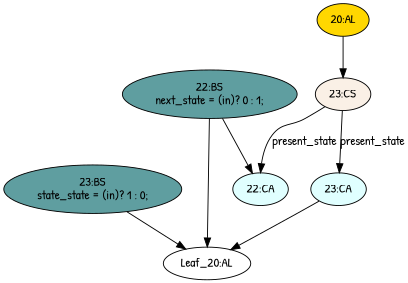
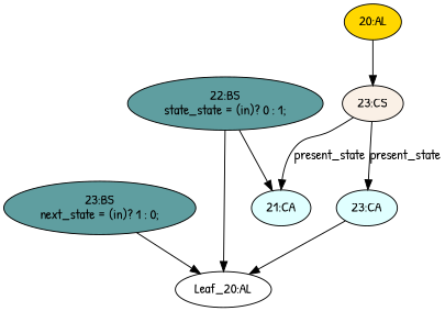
  strict digraph {
    fontname="Patrick Hand"
    node [fillcolor=cadetblue fontname="Patrick Hand" statements="[]" style=filled typ=BlockingSubstitution]
    edge [cond="[]" fontname="Patrick Hand" lineno=None]
-   n1 [ast="<pyverilog.vparser.ast.BlockingSubstitution object at 0x7f49e3ea8350>" label="23:BS\nstate_state = (in)? 1 : 0;" statements="[<pyverilog.vparser.ast.BlockingSubstitution object at 0x7f49e3ea8350>]"]
+   n1 [ast="<pyverilog.vparser.ast.BlockingSubstitution object at 0x7f49e3ea8350>" label="23:BS\nnext_state = (in)? 1 : 0;" statements="[<pyverilog.vparser.ast.BlockingSubstitution object at 0x7f49e3ea8350>]"]
    n2 [def_var="['next_state']" label="Leaf_20:AL" fillcolor="" statements="" style="" typ=""]
    n3 [ast="<pyverilog.vparser.ast.Always object at 0x7f49e3ea8610>" clk_sens=False fillcolor=gold label="20:AL" sens="['present_state', 'in']" typ=Always use_var="['present_state', 'in']"]
    n4 [ast="<pyverilog.vparser.ast.CaseStatement object at 0x7f49e3ea87d0>" fillcolor=linen label="23:CS" typ=CaseStatement]
-   n5 [ast="<pyverilog.vparser.ast.Case object at 0x7f49e3ea8890>" fillcolor=lightcyan label="22:CA" typ=Case]
+   n5 [ast="<pyverilog.vparser.ast.Case object at 0x7f49e3ea8890>" fillcolor=lightcyan label="21:CA" typ=Case]
    n6 [ast="<pyverilog.vparser.ast.Case object at 0x7f49e3ea8b10>" fillcolor=lightcyan label="23:CA" typ=Case]
-   n7 [ast="<pyverilog.vparser.ast.BlockingSubstitution object at 0x7f49e3ea8910>" label="22:BS\nnext_state = (in)? 0 : 1;" statements="[<pyverilog.vparser.ast.BlockingSubstitution object at 0x7f49e3ea8910>]"]
+   n7 [ast="<pyverilog.vparser.ast.BlockingSubstitution object at 0x7f49e3ea8910>" label="22:BS\nstate_state = (in)? 0 : 1;" statements="[<pyverilog.vparser.ast.BlockingSubstitution object at 0x7f49e3ea8910>]"]
    n1 -> n2
    n3 -> n4
    n4 -> n5 [cond="['present_state']" label=present_state lineno=21]
    n4 -> n6 [cond="['present_state']" label=present_state lineno=21]
    n6 -> n2
    n7 -> n2
    n7 -> n5
  }
